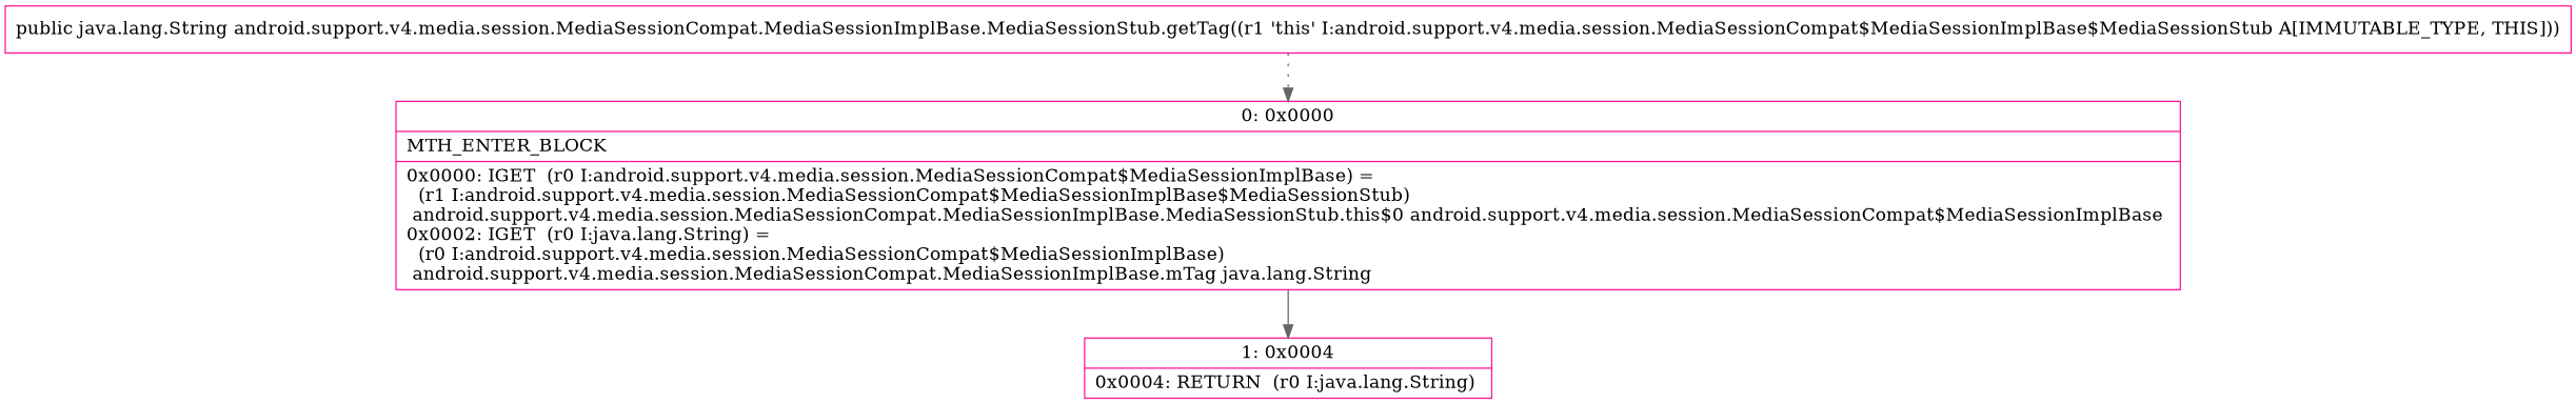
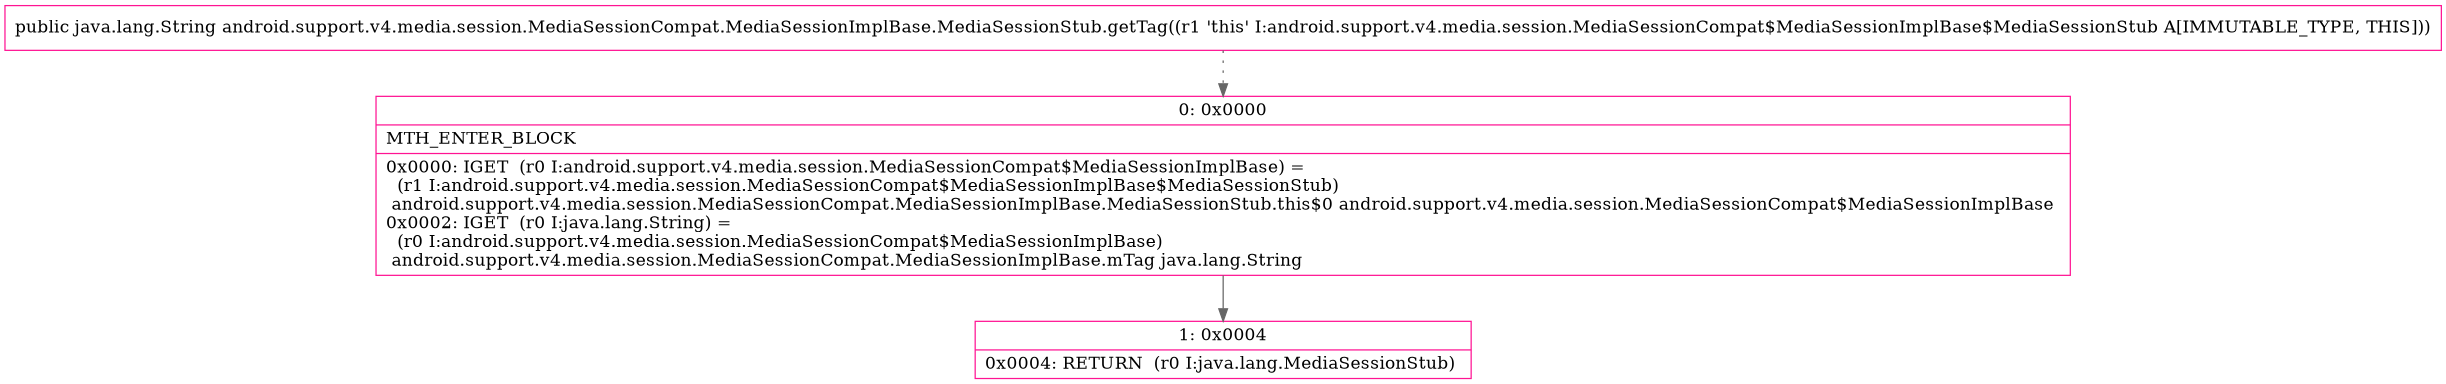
  digraph {
    node [shape=record color=deeppink]
    edge [color=gray40]
    n1 [label="{0\:\ 0x0000|MTH_ENTER_BLOCK\l|0x0000: IGET  (r0 I:android.support.v4.media.session.MediaSessionCompat$MediaSessionImplBase) = \l  (r1 I:android.support.v4.media.session.MediaSessionCompat$MediaSessionImplBase$MediaSessionStub)\l android.support.v4.media.session.MediaSessionCompat.MediaSessionImplBase.MediaSessionStub.this$0 android.support.v4.media.session.MediaSessionCompat$MediaSessionImplBase \l0x0002: IGET  (r0 I:java.lang.String) = \l  (r0 I:android.support.v4.media.session.MediaSessionCompat$MediaSessionImplBase)\l android.support.v4.media.session.MediaSessionCompat.MediaSessionImplBase.mTag java.lang.String \l}"]
-   n2 [label="{1\:\ 0x0004|0x0004: RETURN  (r0 I:java.lang.String) \l}"]
+   n2 [label="{1\:\ 0x0004|0x0004: RETURN  (r0 I:java.lang.MediaSessionStub) \l}"]
    n3 [label="{public java.lang.String android.support.v4.media.session.MediaSessionCompat.MediaSessionImplBase.MediaSessionStub.getTag((r1 'this' I:android.support.v4.media.session.MediaSessionCompat$MediaSessionImplBase$MediaSessionStub A[IMMUTABLE_TYPE, THIS])) }"]
    n1 -> n2 [style=solid]
    n3 -> n1 [style=dotted]
  }
